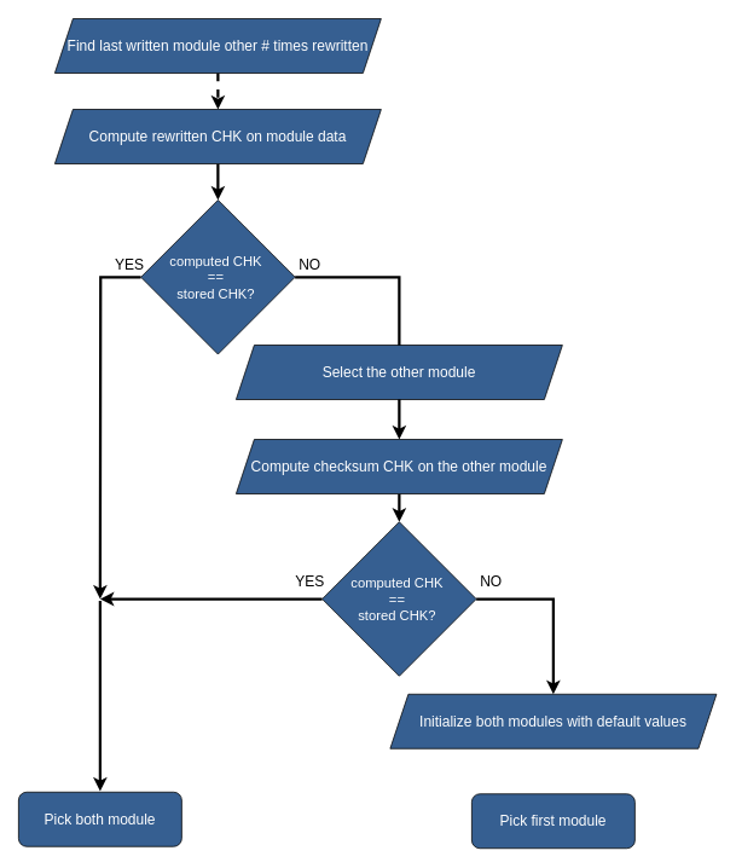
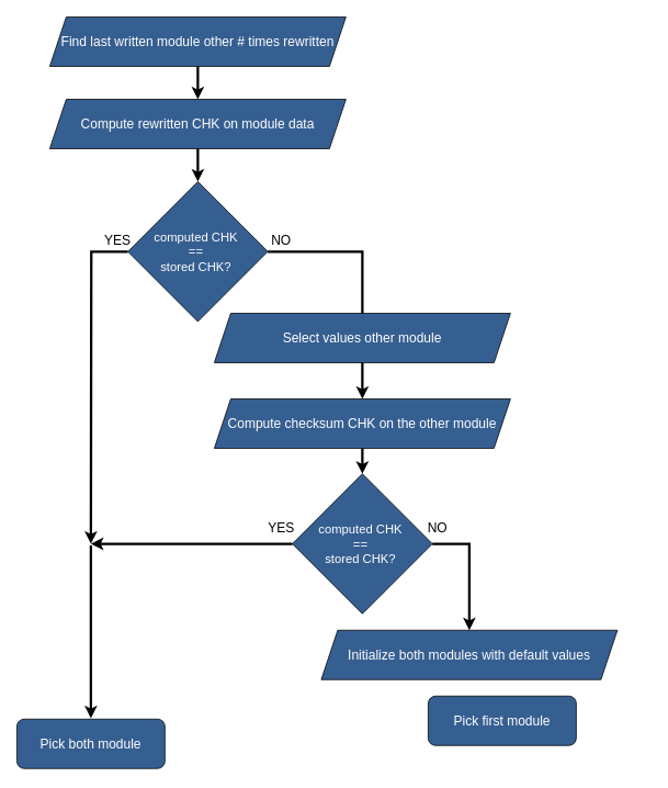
  <mxCell id="0" />
  <mxCell id="1" parent="0" />
- <mxCell id="2" style="edgeStyle=orthogonalEdgeStyle;rounded=0;orthogonalLoop=1;jettySize=auto;html=1;strokeWidth=3;dashed=1;" parent="1" source="3" target="5" edge="1"><mxGeometry relative="1" as="geometry" /></mxCell>
+ <mxCell id="2" style="edgeStyle=orthogonalEdgeStyle;rounded=0;orthogonalLoop=1;jettySize=auto;html=1;strokeWidth=3;" parent="1" source="3" target="5" edge="1"><mxGeometry relative="1" as="geometry" /></mxCell>
  <mxCell id="3" value="&lt;div style=&quot;&quot;&gt;&lt;span style=&quot;background-color: initial;&quot;&gt;&lt;font style=&quot;font-size: 16px;&quot;&gt;Find last written module other # times rewritten&lt;/font&gt;&lt;/span&gt;&lt;/div&gt;" style="shape=parallelogram;perimeter=parallelogramPerimeter;whiteSpace=wrap;html=1;fixedSize=1;align=center;fillColor=#365F91;strokeColor=#000000;fontColor=#FFFFFF;" parent="1" vertex="1"><mxGeometry x="60" y="20" width="360" height="60" as="geometry" /></mxCell>
  <mxCell id="4" style="edgeStyle=orthogonalEdgeStyle;rounded=0;orthogonalLoop=1;jettySize=auto;html=1;exitX=0.5;exitY=1;exitDx=0;exitDy=0;entryX=0.5;entryY=0;entryDx=0;entryDy=0;strokeWidth=3;" parent="1" source="5" target="10" edge="1"><mxGeometry relative="1" as="geometry" /></mxCell>
  <mxCell id="5" value="&lt;font style=&quot;font-size: 16px;&quot;&gt;Compute rewritten CHK on module data&lt;/font&gt;" style="shape=parallelogram;perimeter=parallelogramPerimeter;whiteSpace=wrap;html=1;fixedSize=1;fontColor=#FFFFFF;fillColor=#365F91;" parent="1" vertex="1"><mxGeometry x="60" y="120" width="360" height="60" as="geometry" /></mxCell>
  <mxCell id="6" style="edgeStyle=orthogonalEdgeStyle;rounded=0;orthogonalLoop=1;jettySize=auto;html=1;exitX=0;exitY=0.5;exitDx=0;exitDy=0;strokeWidth=3;" parent="1" source="10" edge="1"><mxGeometry relative="1" as="geometry"><mxPoint x="110" y="660" as="targetPoint" /></mxGeometry></mxCell>
  <mxCell id="7" value="&lt;font style=&quot;font-size: 16px;&quot;&gt;YES&lt;/font&gt;" style="edgeLabel;html=1;align=center;verticalAlign=middle;resizable=0;points=[];labelBackgroundColor=none;textShadow=0;" parent="6" vertex="1" connectable="0"><mxGeometry x="-0.81" y="1" relative="1" as="geometry"><mxPoint x="24" y="-16" as="offset" /></mxGeometry></mxCell>
  <mxCell id="8" style="edgeStyle=orthogonalEdgeStyle;rounded=0;orthogonalLoop=1;jettySize=auto;html=1;exitX=1;exitY=0.5;exitDx=0;exitDy=0;entryX=0.5;entryY=0;entryDx=0;entryDy=0;strokeWidth=3;" edge="1" parent="1" source="10" target="16"><mxGeometry relative="1" as="geometry" /></mxCell>
  <mxCell id="9" value="&lt;font style=&quot;font-size: 16px;&quot;&gt;NO&lt;/font&gt;" style="edgeLabel;html=1;align=center;verticalAlign=middle;resizable=0;points=[];fontSize=16;labelBackgroundColor=none;" vertex="1" connectable="0" parent="8"><mxGeometry x="-0.6" y="-2" relative="1" as="geometry"><mxPoint x="-44" y="-17" as="offset" /></mxGeometry></mxCell>
  <mxCell id="10" value="&lt;div style=&quot;font-size: 15px;&quot;&gt;&lt;font color=&quot;#ffffff&quot; style=&quot;font-size: 15px;&quot;&gt;computed CHK&amp;nbsp;&lt;/font&gt;&lt;/div&gt;&lt;div style=&quot;font-size: 15px;&quot;&gt;&lt;font color=&quot;#ffffff&quot; style=&quot;font-size: 15px;&quot;&gt;==&amp;nbsp;&lt;/font&gt;&lt;/div&gt;&lt;div style=&quot;font-size: 15px;&quot;&gt;&lt;font color=&quot;#ffffff&quot; style=&quot;font-size: 15px;&quot;&gt;stored CHK?&amp;nbsp;&lt;/font&gt;&lt;/div&gt;" style="rhombus;whiteSpace=wrap;html=1;fillColor=#365F91;" parent="1" vertex="1"><mxGeometry x="155" y="220" width="170" height="170" as="geometry" /></mxCell>
  <mxCell id="11" value="&lt;font color=&quot;#ffffff&quot; style=&quot;font-size: 16px;&quot;&gt;Pick both module&lt;/font&gt;" style="rounded=1;whiteSpace=wrap;html=1;fillColor=#365F91;" parent="1" vertex="1"><mxGeometry x="20" y="873" width="180" height="60" as="geometry" /></mxCell>
  <mxCell id="12" style="edgeStyle=orthogonalEdgeStyle;rounded=0;orthogonalLoop=1;jettySize=auto;html=1;exitX=0;exitY=0.5;exitDx=0;exitDy=0;strokeWidth=3;" edge="1" parent="1"><mxGeometry relative="1" as="geometry"><mxPoint x="355" y="660" as="sourcePoint" /><mxPoint x="110" y="660" as="targetPoint" /><Array as="points"><mxPoint x="180" y="660" /><mxPoint x="180" y="660" /></Array></mxGeometry></mxCell>
  <mxCell id="13" value="&lt;font style=&quot;font-size: 16px;&quot;&gt;YES&lt;/font&gt;" style="edgeLabel;html=1;align=center;verticalAlign=middle;resizable=0;points=[];labelBackgroundColor=none;" vertex="1" connectable="0" parent="12"><mxGeometry x="-0.812" relative="1" as="geometry"><mxPoint x="8" y="-20" as="offset" /></mxGeometry></mxCell>
  <mxCell id="14" value="&lt;div style=&quot;font-size: 15px;&quot;&gt;&lt;font color=&quot;#ffffff&quot; style=&quot;font-size: 15px;&quot;&gt;computed CHK&amp;nbsp;&lt;/font&gt;&lt;/div&gt;&lt;div style=&quot;font-size: 15px;&quot;&gt;&lt;font color=&quot;#ffffff&quot; style=&quot;font-size: 15px;&quot;&gt;==&amp;nbsp;&lt;/font&gt;&lt;/div&gt;&lt;div style=&quot;font-size: 15px;&quot;&gt;&lt;font color=&quot;#ffffff&quot; style=&quot;font-size: 15px;&quot;&gt;stored CHK?&amp;nbsp;&lt;/font&gt;&lt;/div&gt;" style="rhombus;whiteSpace=wrap;html=1;fillColor=#365F91;" vertex="1" parent="1"><mxGeometry x="355" y="575" width="170" height="170" as="geometry" /></mxCell>
  <mxCell id="15" style="edgeStyle=orthogonalEdgeStyle;rounded=0;orthogonalLoop=1;jettySize=auto;html=1;exitX=0.5;exitY=1;exitDx=0;exitDy=0;entryX=0.5;entryY=0;entryDx=0;entryDy=0;strokeWidth=3;" edge="1" parent="1" target="14"><mxGeometry relative="1" as="geometry"><mxPoint x="440" y="544" as="sourcePoint" /></mxGeometry></mxCell>
  <mxCell id="16" value="&lt;font color=&quot;#ffffff&quot; style=&quot;font-size: 16px;&quot;&gt;Compute checksum CHK on the other module&lt;/font&gt;" style="shape=parallelogram;perimeter=parallelogramPerimeter;whiteSpace=wrap;html=1;fixedSize=1;fillColor=#365F91;" vertex="1" parent="1"><mxGeometry x="260" y="484" width="360" height="60" as="geometry" /></mxCell>
- <mxCell id="17" value="&lt;font color=&quot;#ffffff&quot; style=&quot;font-size: 16px;&quot;&gt;Initialize both modules with default values&lt;/font&gt;" style="shape=parallelogram;perimeter=parallelogramPerimeter;whiteSpace=wrap;html=1;fixedSize=1;fillColor=#365F91;" vertex="1" parent="1"><mxGeometry x="430" y="765" width="360" height="60" as="geometry" /></mxCell>
- <mxCell id="18" value="&lt;font color=&quot;#ffffff&quot; style=&quot;font-size: 16px;&quot;&gt;Pick first module&lt;/font&gt;" style="rounded=1;whiteSpace=wrap;html=1;fillColor=#365F91;" vertex="1" parent="1"><mxGeometry x="520" y="875" width="180" height="60" as="geometry" /></mxCell>
+ <mxCell id="17" value="&lt;font color=&quot;#ffffff&quot; style=&quot;font-size: 16px;&quot;&gt;Initialize both modules with default values&lt;/font&gt;" style="shape=parallelogram;perimeter=parallelogramPerimeter;whiteSpace=wrap;html=1;fixedSize=1;fillColor=#365F91;" vertex="1" parent="1"><mxGeometry x="390" y="765" width="360" height="60" as="geometry" /></mxCell>
+ <mxCell id="18" value="&lt;font color=&quot;#ffffff&quot; style=&quot;font-size: 16px;&quot;&gt;Pick first module&lt;/font&gt;" style="rounded=1;whiteSpace=wrap;html=1;fillColor=#365F91;" vertex="1" parent="1"><mxGeometry x="520" y="845" width="180" height="60" as="geometry" /></mxCell>
  <mxCell id="19" style="edgeStyle=orthogonalEdgeStyle;rounded=0;orthogonalLoop=1;jettySize=auto;html=1;exitX=1;exitY=0.5;exitDx=0;exitDy=0;entryX=0.5;entryY=0;entryDx=0;entryDy=0;strokeWidth=3;" edge="1" parent="1" source="14" target="17"><mxGeometry relative="1" as="geometry" /></mxCell>
  <mxCell id="20" value="&lt;font style=&quot;font-size: 16px;&quot;&gt;NO&lt;/font&gt;" style="edgeLabel;html=1;align=center;verticalAlign=middle;resizable=0;points=[];labelBackgroundColor=none;" vertex="1" connectable="0" parent="19"><mxGeometry x="-0.517" y="1" relative="1" as="geometry"><mxPoint x="-31" y="-19" as="offset" /></mxGeometry></mxCell>
  <mxCell id="21" value="" style="endArrow=classic;html=1;rounded=0;strokeWidth=3;" edge="1" parent="1"><mxGeometry width="50" height="50" relative="1" as="geometry"><mxPoint x="110" y="662" as="sourcePoint" /><mxPoint x="110" y="872" as="targetPoint" /></mxGeometry></mxCell>
- <mxCell id="22" value="&lt;div style=&quot;&quot;&gt;&lt;span style=&quot;background-color: initial;&quot;&gt;&lt;font color=&quot;#ffffff&quot; style=&quot;font-size: 16px;&quot;&gt;Select the other module&lt;/font&gt;&lt;/span&gt;&lt;/div&gt;" style="shape=parallelogram;perimeter=parallelogramPerimeter;whiteSpace=wrap;html=1;fixedSize=1;align=center;fillColor=#365F91;" vertex="1" parent="1"><mxGeometry x="260" y="380" width="360" height="60" as="geometry" /></mxCell>
+ <mxCell id="22" value="&lt;div style=&quot;&quot;&gt;&lt;span style=&quot;background-color: initial;&quot;&gt;&lt;font color=&quot;#ffffff&quot; style=&quot;font-size: 16px;&quot;&gt;Select values other module&lt;/font&gt;&lt;/span&gt;&lt;/div&gt;" style="shape=parallelogram;perimeter=parallelogramPerimeter;whiteSpace=wrap;html=1;fixedSize=1;align=center;fillColor=#365F91;" vertex="1" parent="1"><mxGeometry x="260" y="380" width="360" height="60" as="geometry" /></mxCell>
